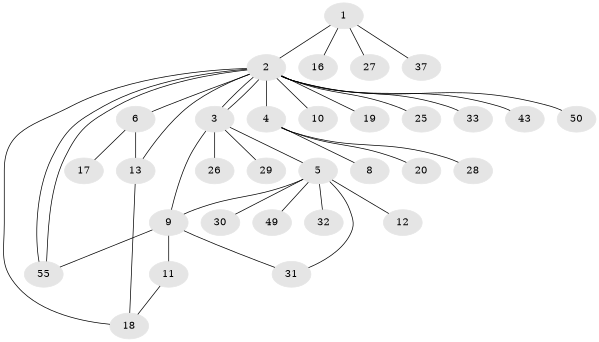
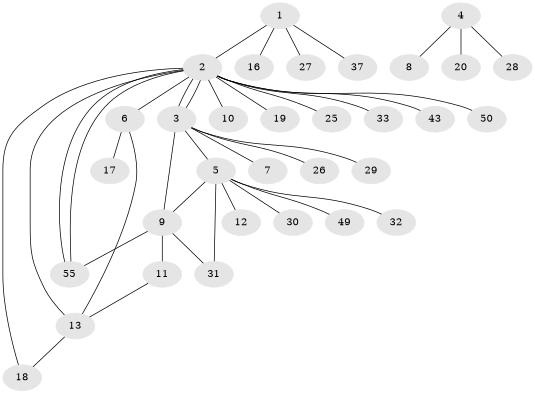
  graph {
    node [color=gray90 style=filled]
    1
    2
    16 [super="+40"]
    27
    37
    3 [super="+20+14"]
    4 [super="+15+24+44+35+41+45+36"]
    6
    10
    13 [super="+23+54"]
    18 [super="+34+21"]
    19
    25 [super="+39"]
    33
    43
    50
    55
    5
+   7
    9
    26
    29
    8
    n24 [label=20]
    28
    17
    12
    30
    31
    49
    32
    11
    1 -- 2
    1 -- 16
    1 -- 27
    1 -- 37
    2 -- 3
    2 -- 3
-   2 -- 4
    2 -- 6
    2 -- 10
    2 -- 13
    2 -- 18
    2 -- 19
    2 -- 25 [weight=2]
    2 -- 33
    2 -- 43
    2 -- 50
    2 -- 55
    2 -- 55
    3 -- 5
+   3 -- 7
    3 -- 9
    3 -- 26
    3 -- 29
    4 -- 8
    4 -- n24
    4 -- 28
    6 -- 13
    6 -- 17
    13 -- 18
    5 -- 9
    5 -- 12
    5 -- 30
    5 -- 31
    5 -- 49
    5 -- 32
    9 -- 55
    9 -- 31
    9 -- 11
-   11 -- 18
+   11 -- 13
  }
